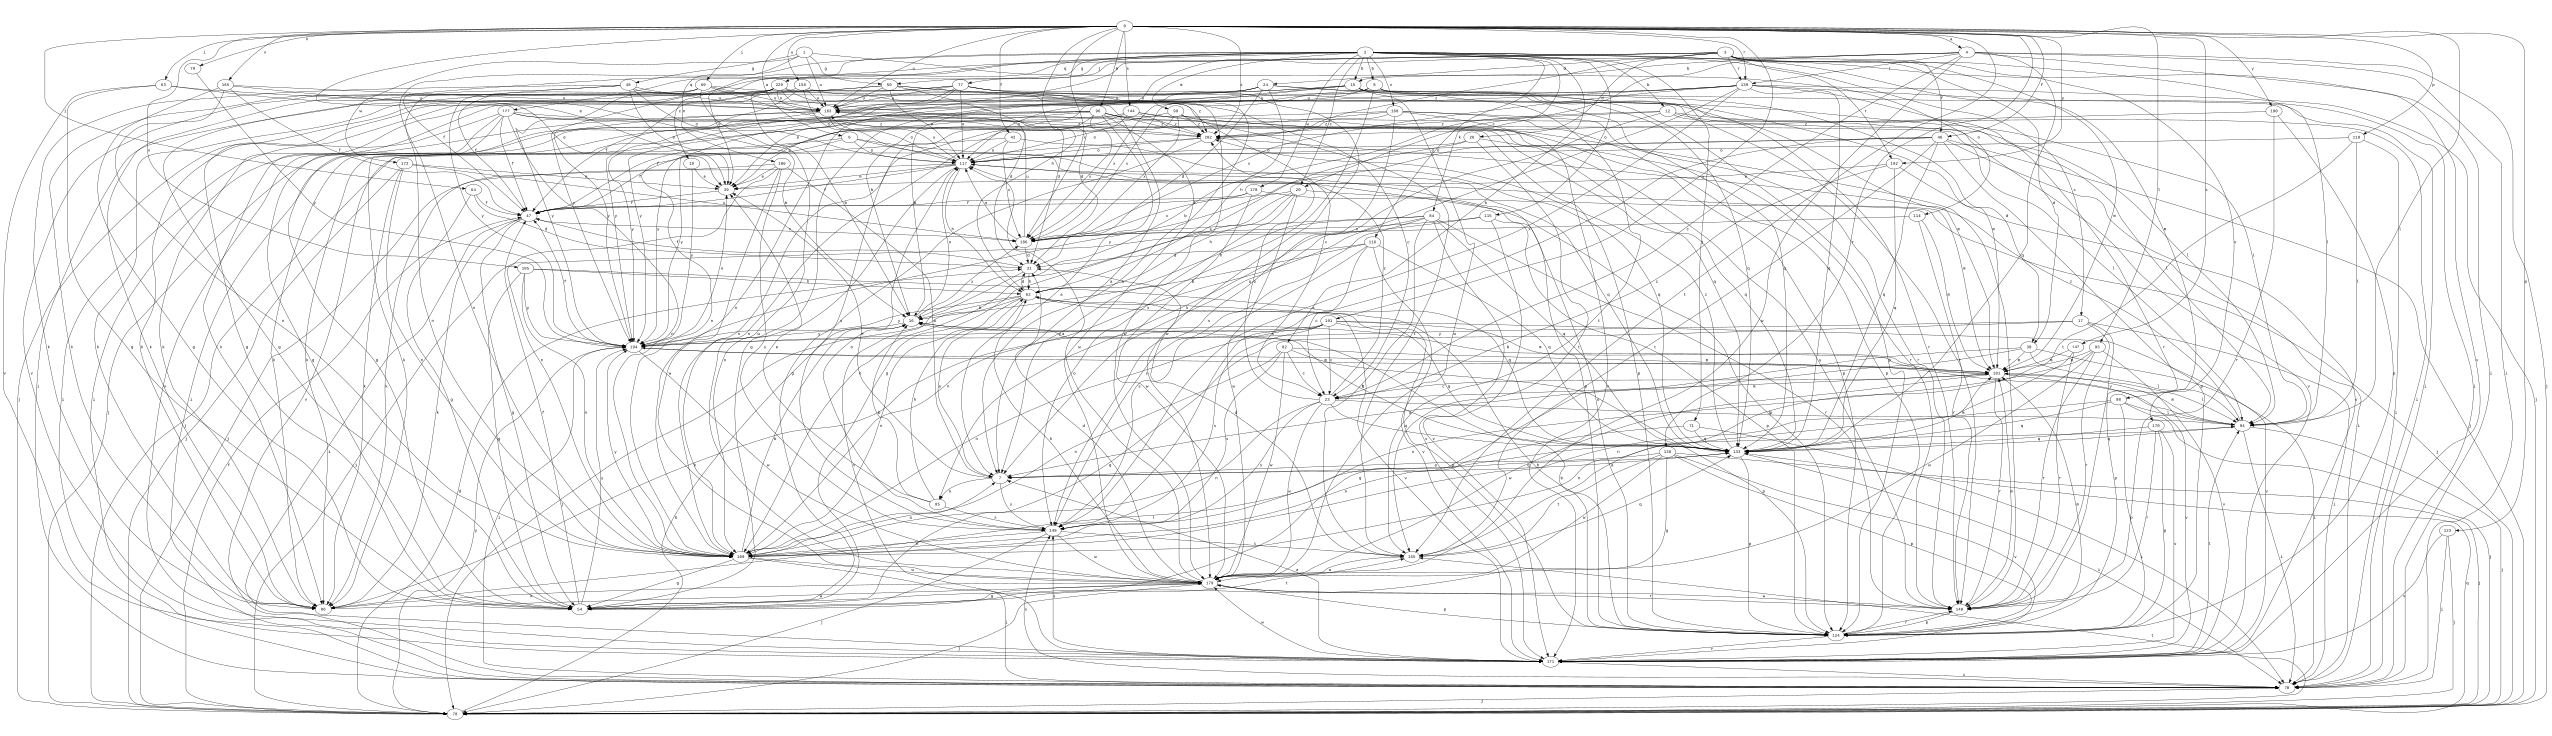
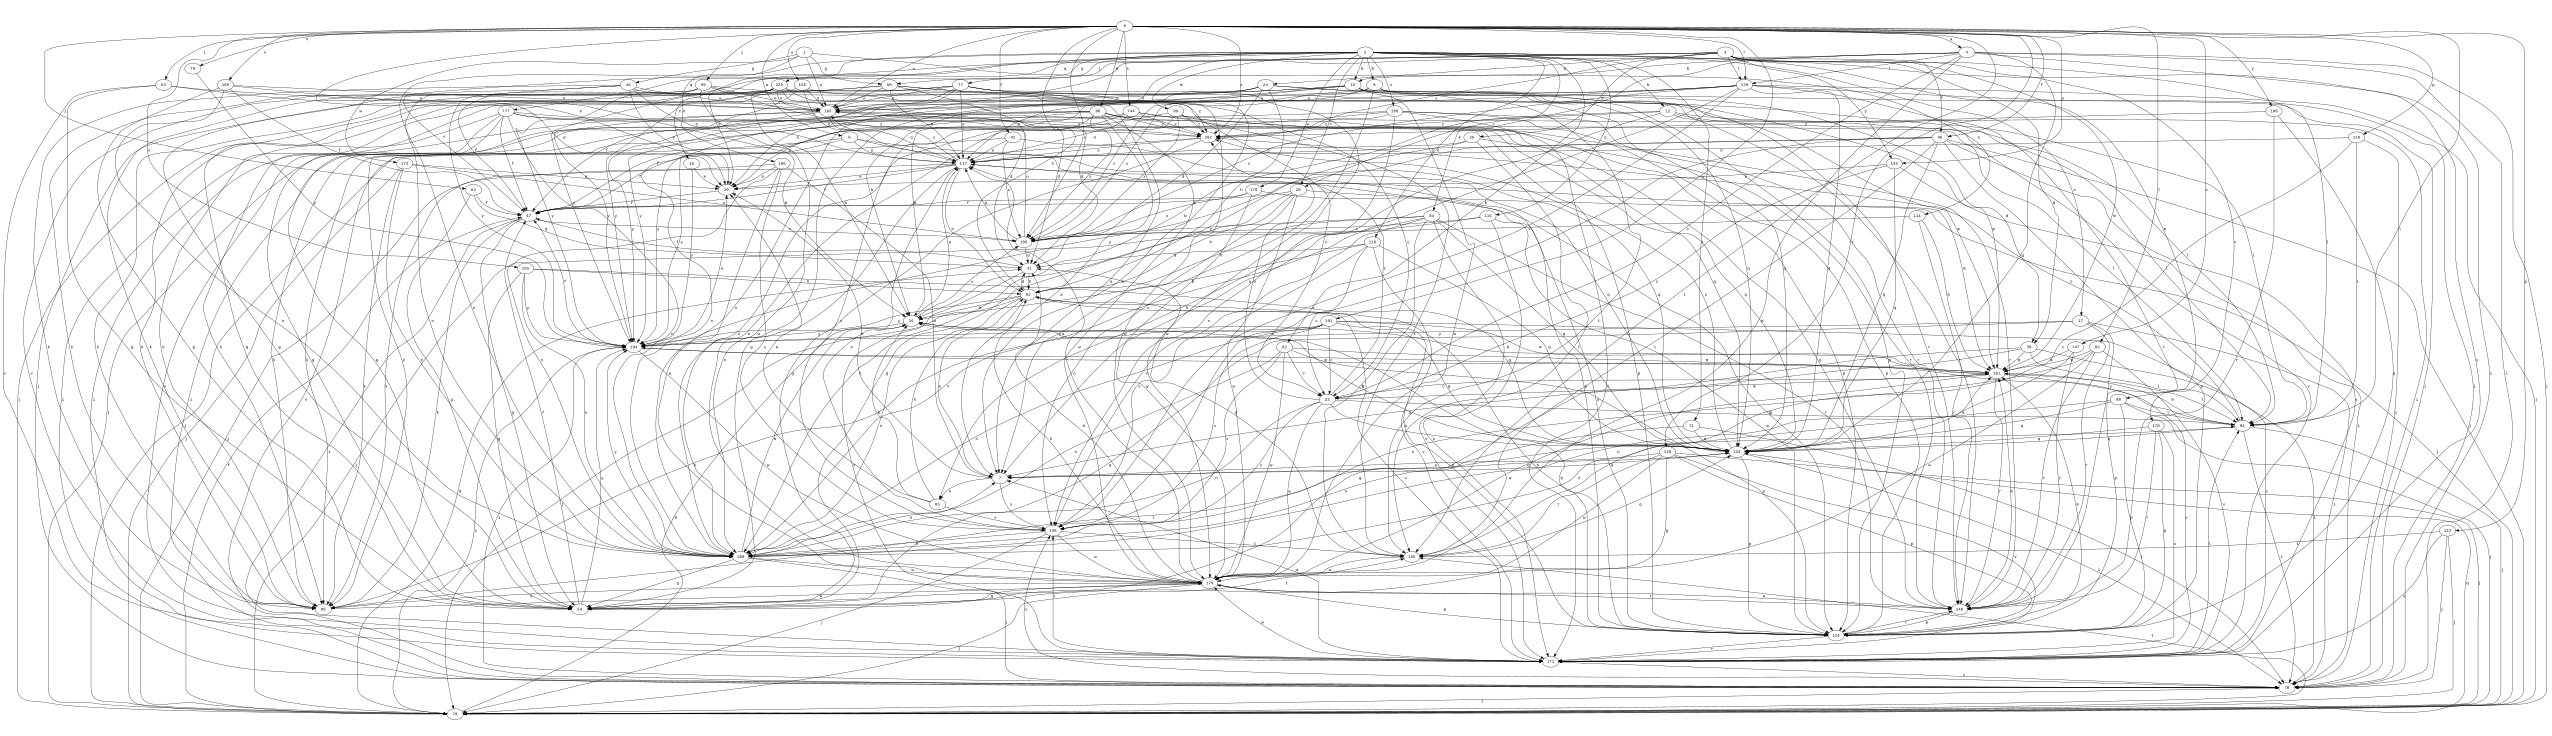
  strict digraph {
    fontname="Liberation Mono"
    node [fontname="Liberation Mono"]
    edge [fontname="Liberation Mono"]
    0
    4
    6
    39
    42
    46
    62
    63
    64
    69
    79
    93
    94
    96
    118
    123
    138
    139
    144
    147
    155
    158
    163
    165
    185
    186
    190
    191
    192
    202
    15
    20
    70
    16
    23
    78
    133
    171
    179
    194
    117
    124
    47
    148
    109
    7
    31
    54
    86
    101
    140
    1
    48
    50
    106
    114
    172
    2
    8
    12
    17
    19
    71
    77
    82
    84
    98
    99
    115
    116
    127
    n72 [label=229]
    168
    178
    30
    85
    3
    24
    26
    170
    0 -> 4 [label=a]
    0 -> 6 [label=a]
    0 -> 39 [label=e]
    0 -> 42 [label=f]
    0 -> 46 [label=f]
    0 -> 62 [label=h]
    0 -> 63 [label=i]
    0 -> 64 [label=i]
    0 -> 69 [label=i]
    0 -> 79 [label=k]
    0 -> 93 [label=l]
    0 -> 94 [label=l]
    0 -> 96 [label=m]
    0 -> 118 [label=p]
    0 -> 123 [label=p]
    0 -> 138 [label=r]
    0 -> 139 [label=r]
    0 -> 144 [label=s]
    0 -> 147 [label=s]
    0 -> 155 [label=t]
    0 -> 158 [label=u]
    0 -> 163 [label=u]
    0 -> 165 [label=v]
    0 -> 185 [label=x]
    0 -> 186 [label=x]
    0 -> 190 [label=y]
    0 -> 191 [label=y]
    0 -> 192 [label=y]
    0 -> 202 [label=z]
    4 -> 139 [label=r]
    4 -> 15 [label=b]
    4 -> 20 [label=c]
    4 -> 70 [label=i]
    4 -> 16 [label=b]
    4 -> 23 [label=c]
    4 -> 78 [label=j]
    4 -> 133 [label=q]
    4 -> 171 [label=v]
    4 -> 179 [label=w]
    6 -> 133 [label=q]
    6 -> 171 [label=v]
    6 -> 194 [label=y]
    6 -> 117 [label=o]
    6 -> 124 [label=p]
    39 -> 47 [label=f]
    42 -> 186 [label=x]
    42 -> 78 [label=j]
    42 -> 133 [label=q]
    42 -> 117 [label=o]
    46 -> 155 [label=t]
    46 -> 78 [label=j]
    46 -> 133 [label=q]
    46 -> 171 [label=v]
    46 -> 194 [label=y]
    46 -> 117 [label=o]
    46 -> 124 [label=p]
    46 -> 148 [label=s]
    62 -> 16 [label=b]
    62 -> 78 [label=j]
    62 -> 171 [label=v]
    62 -> 194 [label=y]
    62 -> 124 [label=p]
    62 -> 109 [label=n]
    62 -> 7 [label=a]
    62 -> 31 [label=d]
    63 -> 39 [label=e]
    63 -> 163 [label=u]
    63 -> 171 [label=v]
    63 -> 54 [label=g]
    64 -> 47 [label=f]
    64 -> 31 [label=d]
    64 -> 54 [label=g]
    69 -> 163 [label=u]
    69 -> 23 [label=c]
    69 -> 179 [label=w]
    69 -> 194 [label=y]
    69 -> 47 [label=f]
    69 -> 31 [label=d]
    69 -> 86 [label=k]
    79 -> 194 [label=y]
    93 -> 171 [label=v]
    93 -> 179 [label=w]
    93 -> 109 [label=n]
    93 -> 101 [label=m]
    93 -> 140 [label=r]
    94 -> 202 [label=z]
    94 -> 70 [label=i]
    94 -> 78 [label=j]
    94 -> 133 [label=q]
    94 -> 194 [label=y]
    94 -> 101 [label=m]
    96 -> 39 [label=e]
    96 -> 94 [label=l]
    96 -> 186 [label=x]
    96 -> 202 [label=z]
    96 -> 70 [label=i]
    96 -> 78 [label=j]
    96 -> 179 [label=w]
    96 -> 148 [label=s]
    96 -> 7 [label=a]
    96 -> 86 [label=k]
    96 -> 140 [label=r]
    118 -> 94 [label=l]
    118 -> 155 [label=t]
    118 -> 70 [label=i]
    118 -> 117 [label=o]
+   123 -> 155 [label=t]
    123 -> 70 [label=i]
    123 -> 78 [label=j]
    123 -> 171 [label=v]
    138 -> 155 [label=t]
    138 -> 78 [label=j]
    138 -> 171 [label=v]
    138 -> 179 [label=w]
    138 -> 124 [label=p]
    138 -> 7 [label=a]
    138 -> 54 [label=g]
    139 -> 163 [label=u]
    139 -> 186 [label=x]
    139 -> 70 [label=i]
    139 -> 16 [label=b]
    139 -> 78 [label=j]
    139 -> 133 [label=q]
    139 -> 148 [label=s]
    139 -> 7 [label=a]
    139 -> 54 [label=g]
    139 -> 140 [label=r]
    144 -> 155 [label=t]
    144 -> 202 [label=z]
    144 -> 117 [label=o]
    144 -> 109 [label=n]
    144 -> 86 [label=k]
    144 -> 140 [label=r]
    147 -> 109 [label=n]
    147 -> 101 [label=m]
    147 -> 140 [label=r]
    155 -> 133 [label=q]
    155 -> 179 [label=w]
    155 -> 31 [label=d]
    158 -> 94 [label=l]
    158 -> 163 [label=u]
    158 -> 194 [label=y]
    158 -> 117 [label=o]
    158 -> 86 [label=k]
    163 -> 202 [label=z]
    163 -> 70 [label=i]
    163 -> 194 [label=y]
    163 -> 117 [label=o]
    163 -> 54 [label=g]
    165 -> 163 [label=u]
    165 -> 16 [label=b]
    165 -> 47 [label=f]
    165 -> 109 [label=n]
    165 -> 54 [label=g]
    185 -> 62 [label=h]
    185 -> 133 [label=q]
    185 -> 194 [label=y]
    185 -> 109 [label=n]
    185 -> 54 [label=g]
    186 -> 163 [label=u]
    186 -> 117 [label=o]
    186 -> 31 [label=d]
    190 -> 202 [label=z]
    190 -> 124 [label=p]
    190 -> 140 [label=r]
    191 -> 23 [label=c]
    191 -> 133 [label=q]
    191 -> 171 [label=v]
    191 -> 194 [label=y]
    191 -> 148 [label=s]
    191 -> 109 [label=n]
    191 -> 86 [label=k]
    191 -> 101 [label=m]
    192 -> 39 [label=e]
    192 -> 70 [label=i]
    192 -> 23 [label=c]
    192 -> 133 [label=q]
    202 -> 117 [label=o]
    202 -> 47 [label=f]
    202 -> 54 [label=g]
    15 -> 39 [label=e]
    15 -> 163 [label=u]
    15 -> 186 [label=x]
    15 -> 70 [label=i]
    15 -> 133 [label=q]
    15 -> 179 [label=w]
    15 -> 86 [label=k]
    15 -> 101 [label=m]
    20 -> 62 [label=h]
    20 -> 78 [label=j]
    20 -> 179 [label=w]
    20 -> 47 [label=f]
    20 -> 109 [label=n]
    20 -> 7 [label=a]
    70 -> 78 [label=j]
    70 -> 148 [label=s]
    16 -> 186 [label=x]
    16 -> 194 [label=y]
    16 -> 117 [label=o]
    23 -> 94 [label=l]
    23 -> 202 [label=z]
    23 -> 133 [label=q]
    23 -> 179 [label=w]
    23 -> 117 [label=o]
    23 -> 148 [label=s]
    23 -> 109 [label=n]
    23 -> 101 [label=m]
    78 -> 155 [label=t]
    78 -> 16 [label=b]
    78 -> 133 [label=q]
    78 -> 194 [label=y]
    78 -> 47 [label=f]
    78 -> 31 [label=d]
    133 -> 202 [label=z]
    133 -> 70 [label=i]
    133 -> 16 [label=b]
    133 -> 124 [label=p]
    133 -> 7 [label=a]
    133 -> 101 [label=m]
    171 -> 94 [label=l]
    171 -> 70 [label=i]
    171 -> 179 [label=w]
    171 -> 148 [label=s]
    171 -> 7 [label=a]
    179 -> 62 [label=h]
    179 -> 78 [label=j]
    179 -> 117 [label=o]
    179 -> 124 [label=p]
    179 -> 31 [label=d]
    179 -> 54 [label=g]
    179 -> 86 [label=k]
    179 -> 140 [label=r]
    194 -> 39 [label=e]
    194 -> 70 [label=i]
    194 -> 179 [label=w]
    194 -> 47 [label=f]
    194 -> 101 [label=m]
    117 -> 39 [label=e]
    117 -> 62 [label=h]
    117 -> 163 [label=u]
    117 -> 78 [label=j]
    117 -> 47 [label=f]
    117 -> 109 [label=n]
    117 -> 101 [label=m]
    124 -> 62 [label=h]
    124 -> 16 [label=b]
    124 -> 171 [label=v]
    124 -> 117 [label=o]
    124 -> 101 [label=m]
    124 -> 140 [label=r]
    47 -> 186 [label=x]
    47 -> 70 [label=i]
    47 -> 54 [label=g]
    47 -> 86 [label=k]
    148 -> 155 [label=t]
    148 -> 78 [label=j]
    148 -> 179 [label=w]
    148 -> 117 [label=o]
    148 -> 109 [label=n]
    109 -> 70 [label=i]
    109 -> 16 [label=b]
    109 -> 179 [label=w]
    109 -> 194 [label=y]
    109 -> 7 [label=a]
    109 -> 54 [label=g]
    7 -> 39 [label=e]
    7 -> 133 [label=q]
    7 -> 148 [label=s]
    7 -> 85 [label=k]
    31 -> 62 [label=h]
    31 -> 171 [label=v]
    31 -> 47 [label=f]
    54 -> 155 [label=t]
    54 -> 194 [label=y]
    54 -> 47 [label=f]
    86 -> 94 [label=l]
    86 -> 179 [label=w]
    101 -> 94 [label=l]
    101 -> 16 [label=b]
    101 -> 23 [label=c]
    101 -> 171 [label=v]
    101 -> 179 [label=w]
    101 -> 140 [label=r]
    140 -> 163 [label=u]
    140 -> 179 [label=w]
    140 -> 124 [label=p]
    140 -> 101 [label=m]
    1 -> 163 [label=u]
    1 -> 48 [label=g]
    1 -> 50 [label=g]
    1 -> 106 [label=n]
    1 -> 114 [label=o]
    1 -> 172 [label=w]
    48 -> 39 [label=e]
    48 -> 163 [label=u]
    48 -> 194 [label=y]
    48 -> 117 [label=o]
    48 -> 109 [label=n]
    48 -> 86 [label=k]
    48 -> 101 [label=m]
    50 -> 163 [label=u]
    50 -> 202 [label=z]
    50 -> 70 [label=i]
    50 -> 179 [label=w]
    50 -> 117 [label=o]
    50 -> 31 [label=d]
    50 -> 54 [label=g]
    106 -> 39 [label=e]
    106 -> 179 [label=w]
    106 -> 148 [label=s]
    106 -> 109 [label=n]
    106 -> 7 [label=a]
    106 -> 86 [label=k]
    114 -> 186 [label=x]
    114 -> 101 [label=m]
    114 -> 140 [label=r]
    172 -> 39 [label=e]
    172 -> 186 [label=x]
    172 -> 78 [label=j]
    172 -> 109 [label=n]
    172 -> 86 [label=k]
    2 -> 39 [label=e]
    2 -> 15 [label=b]
    2 -> 20 [label=c]
    2 -> 70 [label=i]
    2 -> 109 [label=n]
    2 -> 50 [label=g]
    2 -> 8 [label=b]
    2 -> 12 [label=b]
    2 -> 17 [label=c]
    2 -> 19 [label=c]
    2 -> 71 [label=j]
    2 -> 77 [label=j]
    2 -> 82 [label=k]
    2 -> 84 [label=k]
    2 -> 98 [label=m]
    2 -> 99 [label=m]
    2 -> 115 [label=o]
    2 -> 116 [label=o]
    2 -> 127 [label=q]
    2 -> n72 [label=q]
    2 -> 168 [label=v]
    2 -> 178 [label=w]
    8 -> 163 [label=u]
    8 -> 186 [label=x]
    8 -> 117 [label=o]
    8 -> 124 [label=p]
    8 -> 148 [label=s]
    8 -> 140 [label=r]
    8 -> 30 [label=d]
    12 -> 94 [label=l]
    12 -> 202 [label=z]
    12 -> 16 [label=b]
    12 -> 171 [label=v]
    12 -> 140 [label=r]
    12 -> 85 [label=k]
    17 -> 70 [label=i]
    17 -> 194 [label=y]
    17 -> 124 [label=p]
    17 -> 54 [label=g]
    17 -> 140 [label=r]
    19 -> 39 [label=e]
    19 -> 194 [label=y]
    71 -> 70 [label=i]
    71 -> 133 [label=q]
    71 -> 109 [label=n]
    77 -> 94 [label=l]
    77 -> 163 [label=u]
    77 -> 78 [label=j]
    77 -> 179 [label=w]
    77 -> 194 [label=y]
    77 -> 117 [label=o]
    77 -> 109 [label=n]
    77 -> 7 [label=a]
    77 -> 86 [label=k]
    82 -> 23 [label=c]
    82 -> 179 [label=w]
    82 -> 124 [label=p]
    82 -> 148 [label=s]
    82 -> 109 [label=n]
    82 -> 101 [label=m]
    84 -> 62 [label=h]
    84 -> 155 [label=t]
    84 -> 186 [label=x]
    84 -> 133 [label=q]
    84 -> 171 [label=v]
    84 -> 148 [label=s]
    84 -> 109 [label=n]
    84 -> 140 [label=r]
    98 -> 94 [label=l]
    98 -> 78 [label=j]
    98 -> 133 [label=q]
    98 -> 124 [label=p]
    98 -> 109 [label=n]
    99 -> 186 [label=x]
    99 -> 202 [label=z]
    99 -> 70 [label=i]
    99 -> 194 [label=y]
    99 -> 124 [label=p]
    99 -> 109 [label=n]
    115 -> 186 [label=x]
    115 -> 78 [label=j]
    115 -> 171 [label=v]
    115 -> 124 [label=p]
    116 -> 16 [label=b]
    116 -> 23 [label=c]
    116 -> 133 [label=q]
    116 -> 171 [label=v]
    116 -> 148 [label=s]
    116 -> 31 [label=d]
    127 -> 202 [label=z]
    127 -> 70 [label=i]
    127 -> 133 [label=q]
    127 -> 171 [label=v]
    127 -> 124 [label=p]
    127 -> 47 [label=f]
    127 -> 109 [label=n]
    127 -> 54 [label=g]
    n72 -> 163 [label=u]
    n72 -> 16 [label=b]
    n72 -> 23 [label=c]
    n72 -> 171 [label=v]
    n72 -> 194 [label=y]
    n72 -> 7 [label=a]
    n72 -> 31 [label=d]
    n72 -> 54 [label=g]
    n72 -> 86 [label=k]
    168 -> 202 [label=z]
    168 -> 171 [label=v]
    168 -> 124 [label=p]
    168 -> 47 [label=f]
    168 -> 148 [label=s]
    168 -> 86 [label=k]
    168 -> 140 [label=r]
    178 -> 186 [label=x]
    178 -> 179 [label=w]
    178 -> 124 [label=p]
    178 -> 47 [label=f]
    30 -> 94 [label=l]
    30 -> 70 [label=i]
    30 -> 7 [label=a]
    30 -> 54 [label=g]
    30 -> 101 [label=m]
    85 -> 39 [label=e]
    85 -> 62 [label=h]
    85 -> 16 [label=b]
    85 -> 148 [label=s]
    3 -> 46 [label=f]
    3 -> 94 [label=l]
    3 -> 139 [label=r]
-   3 -> 192 [label=r]
+   3 -> 192 [label=y]
    3 -> 202 [label=z]
    3 -> 194 [label=y]
    3 -> 47 [label=f]
    3 -> 109 [label=n]
    3 -> 101 [label=m]
    3 -> 30 [label=d]
    3 -> 24 [label=d]
    3 -> 26 [label=d]
    3 -> 170 [label=v]
    24 -> 62 [label=h]
    24 -> 155 [label=t]
    24 -> 163 [label=u]
    24 -> 133 [label=q]
    24 -> 47 [label=f]
    24 -> 31 [label=d]
    24 -> 86 [label=k]
    26 -> 155 [label=t]
    26 -> 133 [label=q]
    26 -> 117 [label=o]
    26 -> 54 [label=g]
    170 -> 133 [label=q]
    170 -> 171 [label=v]
    170 -> 124 [label=p]
    170 -> 140 [label=r]
  }
